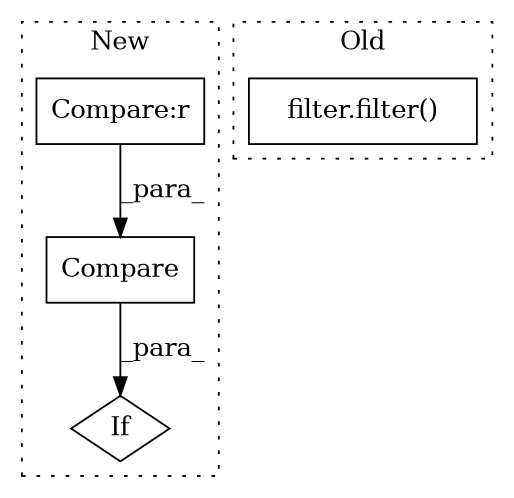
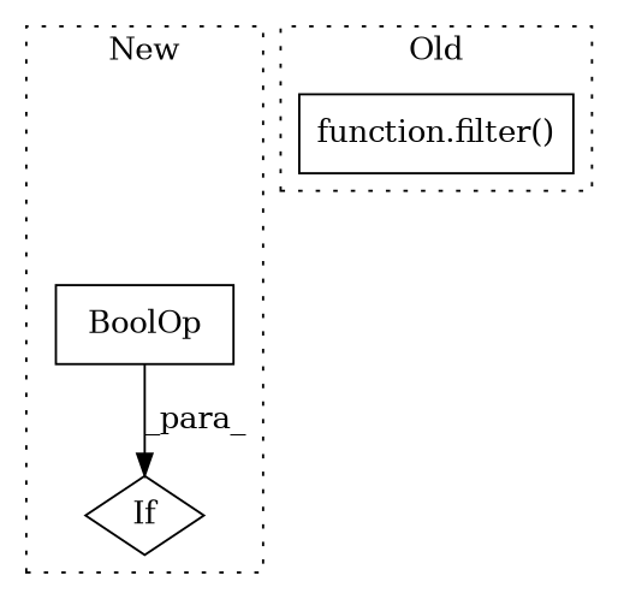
  digraph {
    node [l=66 s=1851 shape=box]
-   n1 [a=72 label=Compare]
+   n1 [a=72 label=BoolOp]
    n2 [a=96 label=If shape=diamond]
-   n3 [a=40 l=28 label="Compare:r"]
-   n4 [a=75 l="7,1" label="filter.filter()" s="1771,1829"]
+   n4 [a=75 l="7,1" label="function.filter()" s="1771,1829"]
    subgraph cluster_1 {
      label=New
      style=dotted
      n1
      n2
-     n3
    }
    subgraph cluster_2 {
      label=Old
      style=dotted
      n4
    }
    n1 -> n2 [label=_para_]
-   n3 -> n1 [label=_para_]
  }
